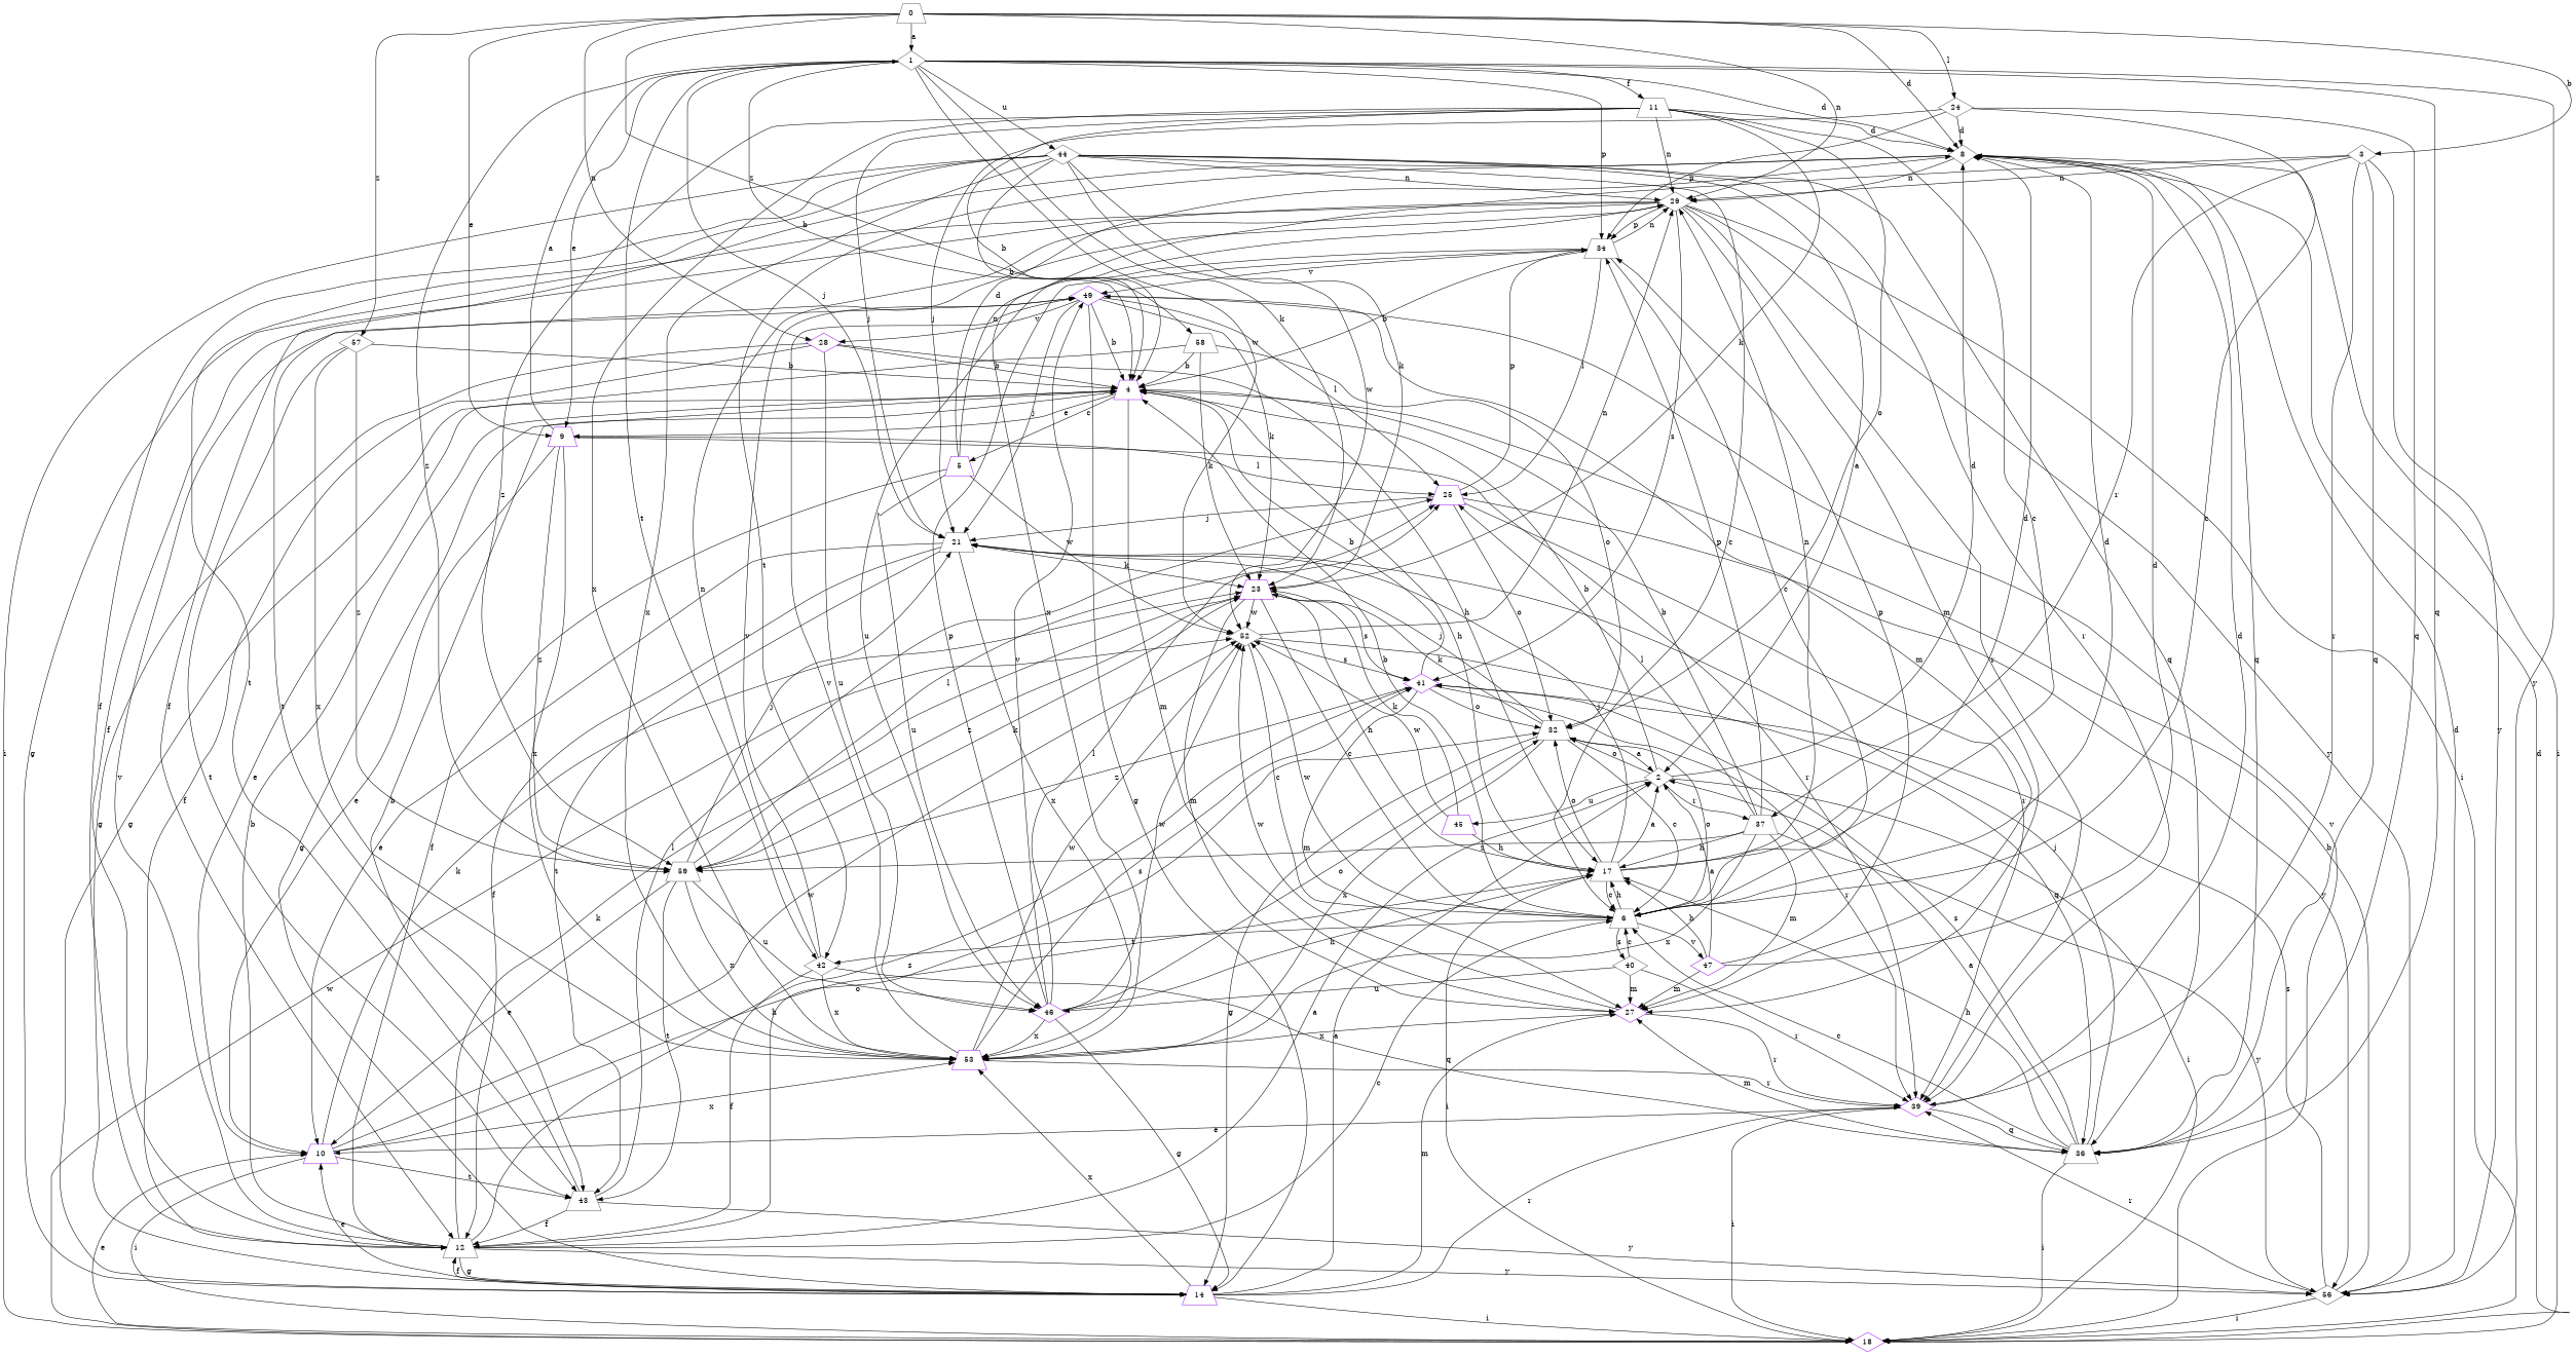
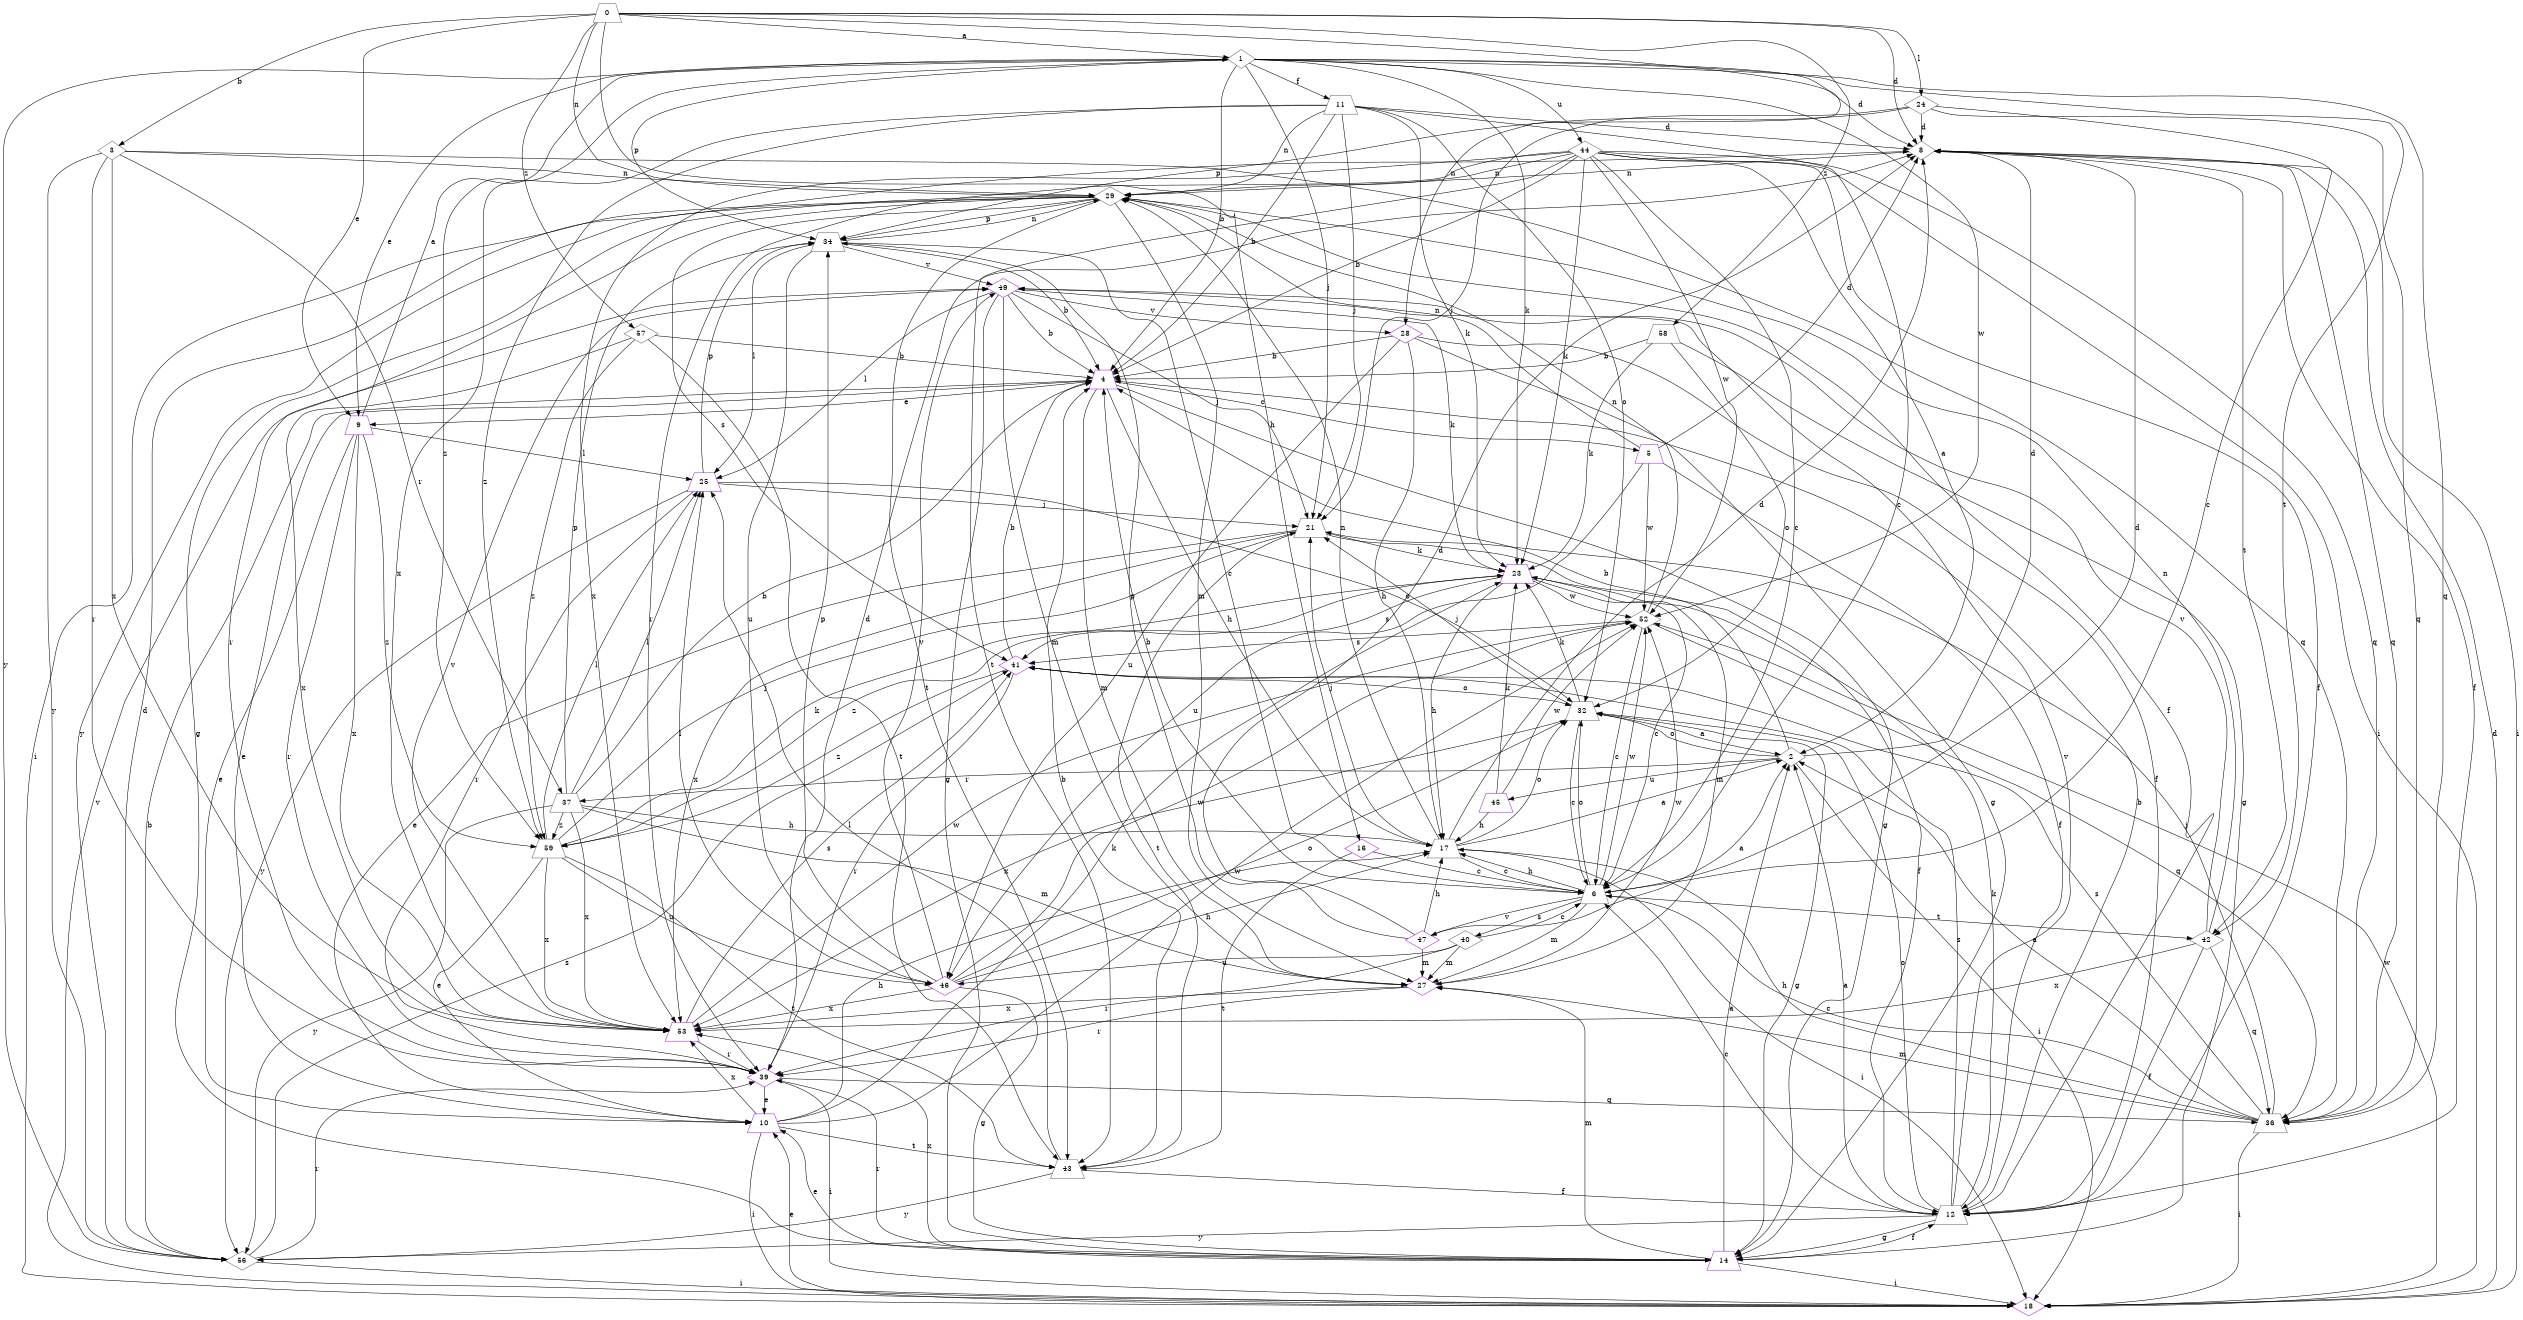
  strict digraph {
    node [color=gray40 shape=trapezium]
    1 [shape=diamond]
    0
    3 [shape=diamond]
    8 [shape=diamond]
    9 [color=purple]
+   16 [color=purple shape=diamond]
    24 [shape=diamond]
    28 [color=purple shape=diamond]
    29 [shape=diamond]
    57 [shape=diamond]
    58
    4 [color=purple]
    11
    21
    23 [color=purple]
    34
    36
    42 [shape=diamond]
    44 [shape=diamond]
    52 [shape=diamond]
    56 [shape=diamond]
    59
    37
    39 [color=purple shape=diamond]
    53 [color=purple]
    18 [color=purple shape=diamond]
    12
    10 [color=purple]
    25 [color=purple]
    6
    43
    14 [color=purple]
    17
    46 [color=purple shape=diamond]
    27 [color=purple shape=diamond]
    41 [color=purple shape=diamond]
    32
    5 [color=purple]
    49 [color=purple shape=diamond]
    2 [shape=diamond]
    45 [color=purple]
    40 [shape=diamond]
    47 [color=purple shape=diamond]
    1 -> 8 [label=d]
    1 -> 9 [label=e]
    1 -> 4 [label=b]
    1 -> 11 [label=f]
    1 -> 21 [label=j]
    1 -> 23 [label=k]
    1 -> 34 [label=p]
    1 -> 36 [label=q]
    1 -> 42 [label=t]
    1 -> 44 [label=u]
    1 -> 52 [label=w]
    1 -> 56 [label=y]
    1 -> 59 [label=z]
    0 -> 1 [label=a]
    0 -> 3 [label=b]
    0 -> 8 [label=d]
    0 -> 9 [label=e]
+   0 -> 16 [label=h]
    0 -> 24 [label=l]
    0 -> 28 [label=n]
    0 -> 29 [label=n]
    0 -> 57 [label=z]
    0 -> 58 [label=z]
    3 -> 29 [label=n]
    3 -> 36 [label=q]
    3 -> 56 [label=y]
    3 -> 37 [label=r]
    3 -> 39 [label=r]
    3 -> 53 [label=x]
    8 -> 29 [label=n]
    8 -> 36 [label=q]
    8 -> 42 [label=t]
    8 -> 18 [label=i]
    8 -> 12 [label=f]
    9 -> 1 [label=a]
    9 -> 59 [label=z]
    9 -> 39 [label=r]
    9 -> 53 [label=x]
    9 -> 10 [label=e]
    9 -> 25 [label=l]
+   16 -> 6 [label=c]
+   16 -> 43 [label=t]
    24 -> 8 [label=d]
    24 -> 21 [label=j]
    24 -> 34 [label=p]
    24 -> 36 [label=q]
    24 -> 6 [label=c]
    28 -> 4 [label=b]
    28 -> 12 [label=f]
    28 -> 14 [label=g]
    28 -> 17 [label=h]
    28 -> 46 [label=u]
    29 -> 34 [label=p]
    29 -> 56 [label=y]
    29 -> 39 [label=r]
    29 -> 18 [label=i]
    29 -> 12 [label=f]
    29 -> 43 [label=t]
    29 -> 14 [label=g]
    29 -> 27 [label=m]
    29 -> 41 [label=s]
    57 -> 4 [label=b]
    57 -> 59 [label=z]
    57 -> 53 [label=x]
    57 -> 43 [label=t]
    58 -> 4 [label=b]
    58 -> 23 [label=k]
    58 -> 14 [label=g]
    58 -> 32 [label=o]
    4 -> 9 [label=e]
    4 -> 10 [label=e]
    4 -> 14 [label=g]
    4 -> 17 [label=h]
    4 -> 27 [label=m]
    4 -> 5 [label=c]
    11 -> 8 [label=d]
    11 -> 29 [label=n]
    11 -> 4 [label=b]
    11 -> 21 [label=j]
    11 -> 23 [label=k]
    11 -> 59 [label=z]
    11 -> 53 [label=x]
    11 -> 6 [label=c]
    11 -> 32 [label=o]
    21 -> 23 [label=k]
    21 -> 53 [label=x]
    21 -> 12 [label=f]
    21 -> 10 [label=e]
    21 -> 43 [label=t]
    23 -> 52 [label=w]
    23 -> 59 [label=z]
    23 -> 6 [label=c]
    23 -> 17 [label=h]
    23 -> 27 [label=m]
    23 -> 41 [label=s]
    34 -> 29 [label=n]
    34 -> 4 [label=b]
    34 -> 25 [label=l]
    34 -> 6 [label=c]
    34 -> 46 [label=u]
    34 -> 49 [label=v]
    36 -> 21 [label=j]
    36 -> 18 [label=i]
    36 -> 6 [label=c]
    36 -> 17 [label=h]
    36 -> 27 [label=m]
    36 -> 41 [label=s]
    36 -> 2 [label=a]
    42 -> 29 [label=n]
    42 -> 36 [label=q]
    42 -> 53 [label=x]
    42 -> 12 [label=f]
    42 -> 49 [label=v]
    44 -> 29 [label=n]
    44 -> 4 [label=b]
    44 -> 23 [label=k]
    44 -> 36 [label=q]
    44 -> 52 [label=w]
    44 -> 39 [label=r]
    44 -> 53 [label=x]
    44 -> 18 [label=i]
    44 -> 12 [label=f]
    44 -> 6 [label=c]
    44 -> 43 [label=t]
    44 -> 2 [label=a]
    52 -> 29 [label=n]
    52 -> 36 [label=q]
    52 -> 6 [label=c]
    52 -> 41 [label=s]
    56 -> 8 [label=d]
    56 -> 4 [label=b]
    56 -> 39 [label=r]
    56 -> 18 [label=i]
    56 -> 41 [label=s]
    59 -> 21 [label=j]
    59 -> 23 [label=k]
    59 -> 53 [label=x]
    59 -> 10 [label=e]
    59 -> 25 [label=l]
    59 -> 43 [label=t]
    59 -> 46 [label=u]
    37 -> 4 [label=b]
    37 -> 34 [label=p]
    37 -> 56 [label=y]
    37 -> 59 [label=z]
    37 -> 53 [label=x]
    37 -> 25 [label=l]
    37 -> 17 [label=h]
    37 -> 27 [label=m]
    39 -> 8 [label=d]
    39 -> 36 [label=q]
    39 -> 18 [label=i]
    39 -> 10 [label=e]
    53 -> 52 [label=w]
    53 -> 39 [label=r]
    53 -> 41 [label=s]
    53 -> 49 [label=v]
    18 -> 8 [label=d]
    18 -> 52 [label=w]
    18 -> 10 [label=e]
    18 -> 49 [label=v]
    12 -> 4 [label=b]
    12 -> 23 [label=k]
    12 -> 56 [label=y]
    12 -> 6 [label=c]
    12 -> 14 [label=g]
    12 -> 41 [label=s]
    12 -> 32 [label=o]
    12 -> 49 [label=v]
    12 -> 2 [label=a]
    10 -> 23 [label=k]
    10 -> 52 [label=w]
    10 -> 53 [label=x]
    10 -> 18 [label=i]
    10 -> 43 [label=t]
    10 -> 17 [label=h]
    25 -> 21 [label=j]
    25 -> 34 [label=p]
    25 -> 56 [label=y]
    25 -> 39 [label=r]
    25 -> 32 [label=o]
    6 -> 8 [label=d]
    6 -> 4 [label=b]
    6 -> 42 [label=t]
    6 -> 52 [label=w]
    6 -> 17 [label=h]
    6 -> 32 [label=o]
    6 -> 40 [label=s]
    6 -> 47 [label=v]
    43 -> 4 [label=b]
    43 -> 56 [label=y]
    43 -> 12 [label=f]
    43 -> 25 [label=l]
    14 -> 39 [label=r]
    14 -> 53 [label=x]
    14 -> 18 [label=i]
    14 -> 12 [label=f]
    14 -> 10 [label=e]
    14 -> 27 [label=m]
    14 -> 2 [label=a]
    17 -> 8 [label=d]
    17 -> 29 [label=n]
    17 -> 21 [label=j]
    17 -> 18 [label=i]
    17 -> 6 [label=c]
    17 -> 32 [label=o]
    17 -> 2 [label=a]
    46 -> 34 [label=p]
    46 -> 52 [label=w]
    46 -> 53 [label=x]
    46 -> 25 [label=l]
    46 -> 14 [label=g]
    46 -> 17 [label=h]
    46 -> 32 [label=o]
    46 -> 49 [label=v]
    27 -> 52 [label=w]
    27 -> 39 [label=r]
    27 -> 53 [label=x]
    41 -> 4 [label=b]
    41 -> 59 [label=z]
    41 -> 39 [label=r]
-   41 -> 27 [label=m]
+   6 -> 27 [label=m]
    41 -> 32 [label=o]
    32 -> 21 [label=j]
    32 -> 23 [label=k]
    32 -> 53 [label=x]
    32 -> 6 [label=c]
    32 -> 14 [label=g]
    32 -> 2 [label=a]
    5 -> 8 [label=d]
    5 -> 29 [label=n]
    5 -> 52 [label=w]
    5 -> 12 [label=f]
    5 -> 46 [label=u]
    49 -> 28 [label=v]
    49 -> 4 [label=b]
    49 -> 21 [label=j]
    49 -> 23 [label=k]
    49 -> 25 [label=l]
    49 -> 14 [label=g]
    49 -> 27 [label=m]
    2 -> 8 [label=d]
    2 -> 4 [label=b]
    2 -> 37 [label=r]
    2 -> 18 [label=i]
    2 -> 32 [label=o]
    2 -> 45 [label=u]
    45 -> 23 [label=k]
    45 -> 52 [label=w]
    45 -> 17 [label=h]
    40 -> 39 [label=r]
    40 -> 6 [label=c]
    40 -> 46 [label=u]
    40 -> 27 [label=m]
    47 -> 8 [label=d]
    47 -> 34 [label=p]
    47 -> 17 [label=h]
    47 -> 27 [label=m]
    47 -> 2 [label=a]
  }
